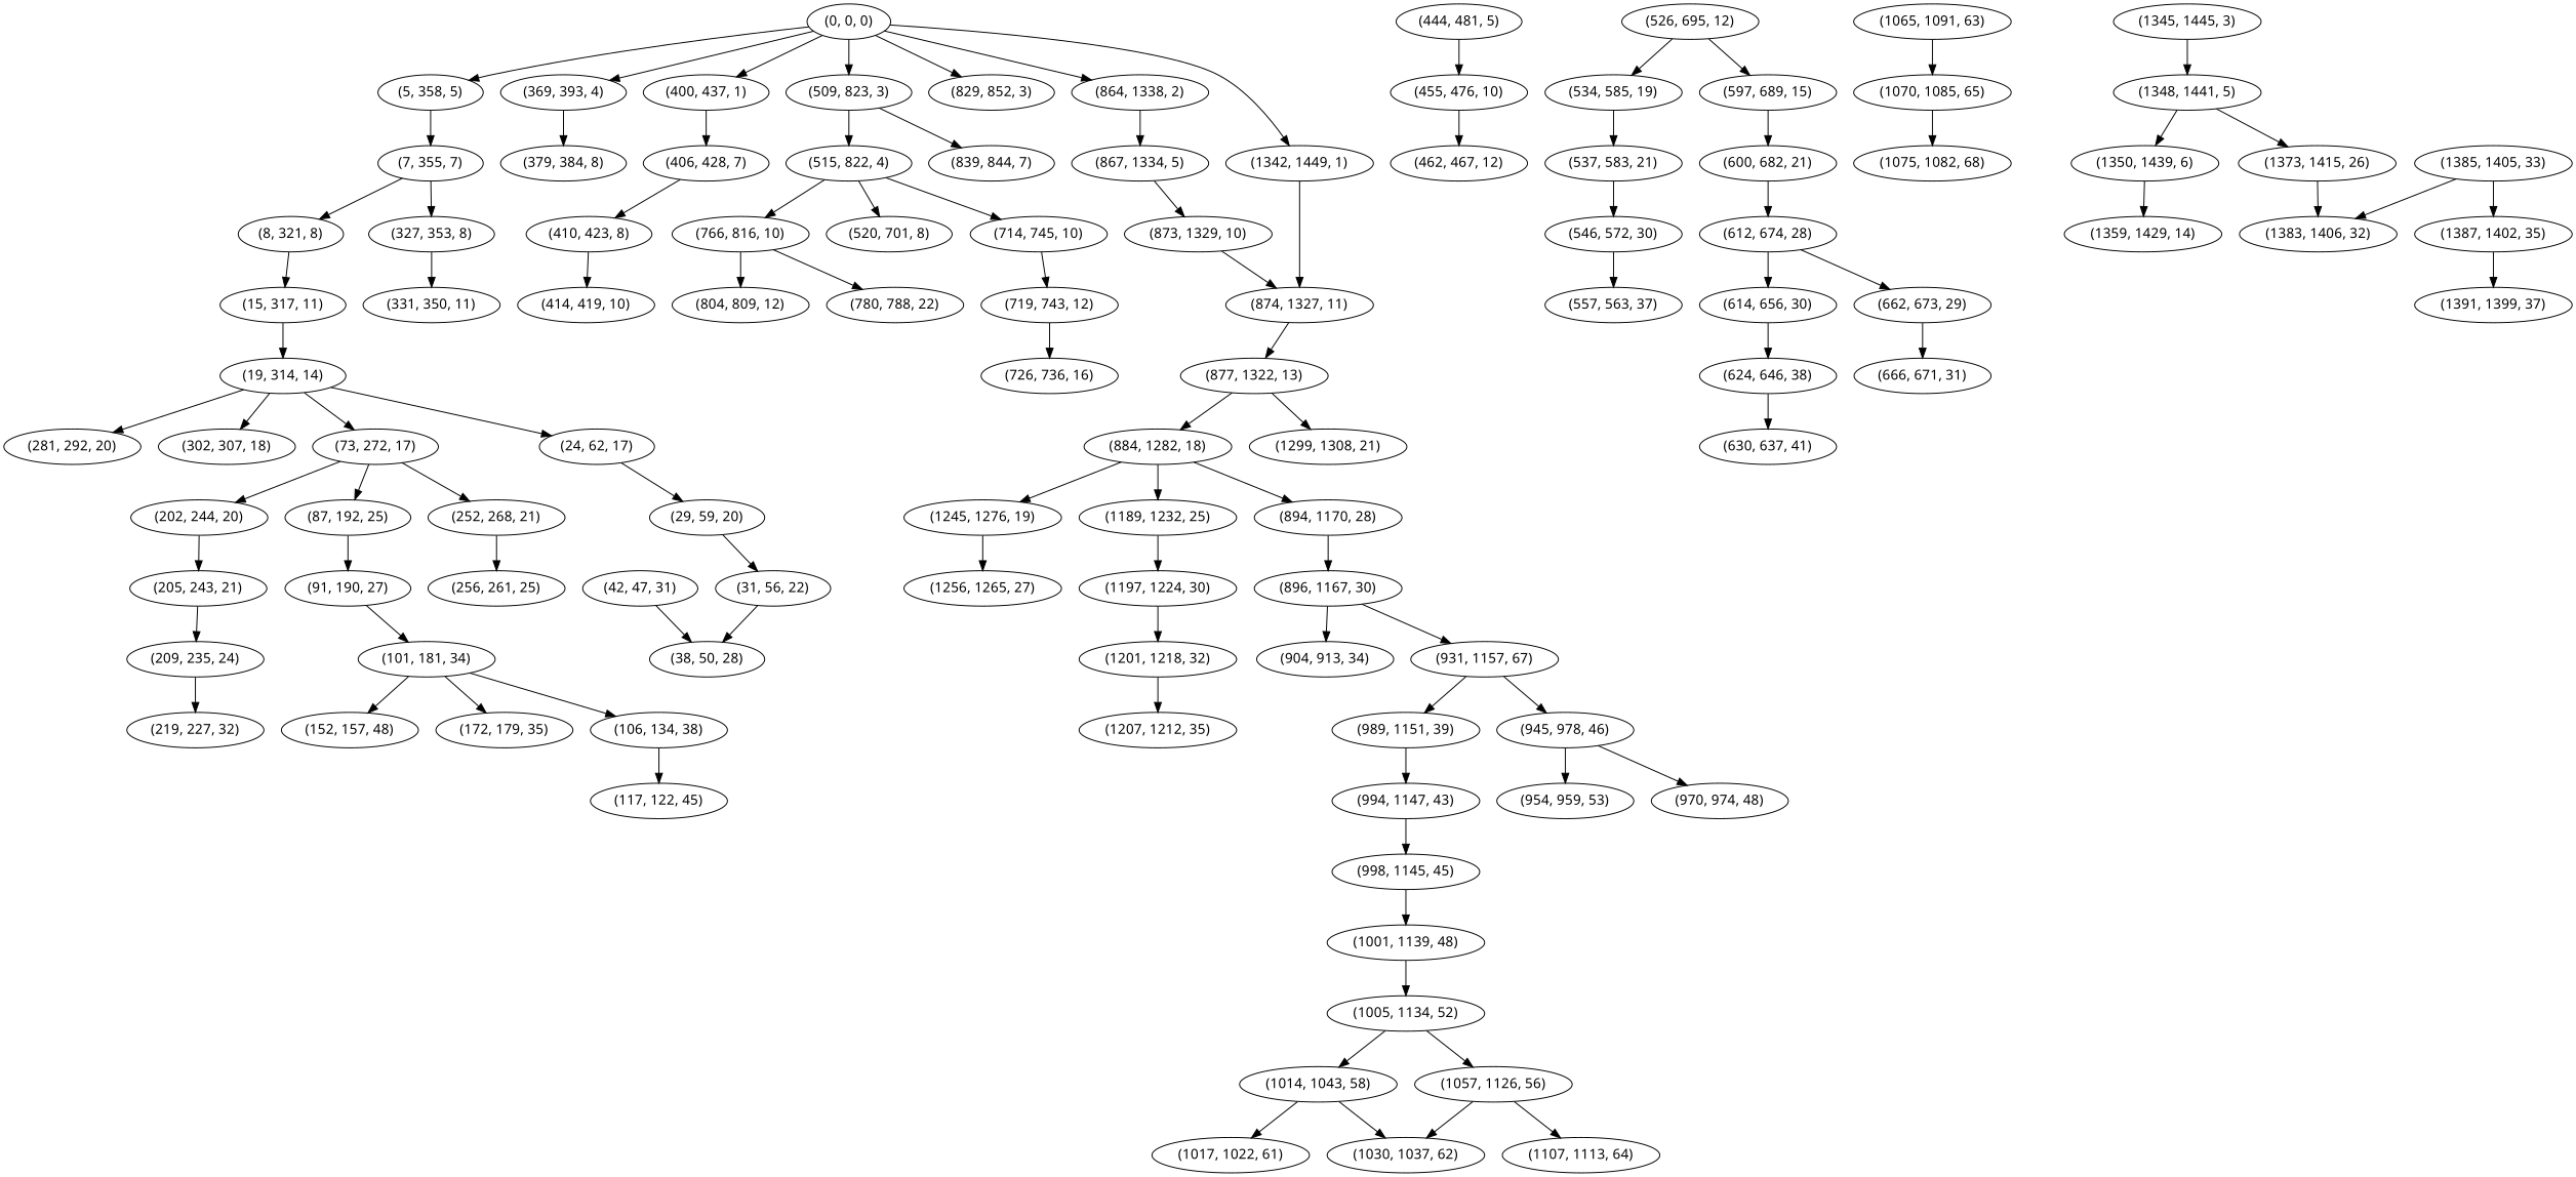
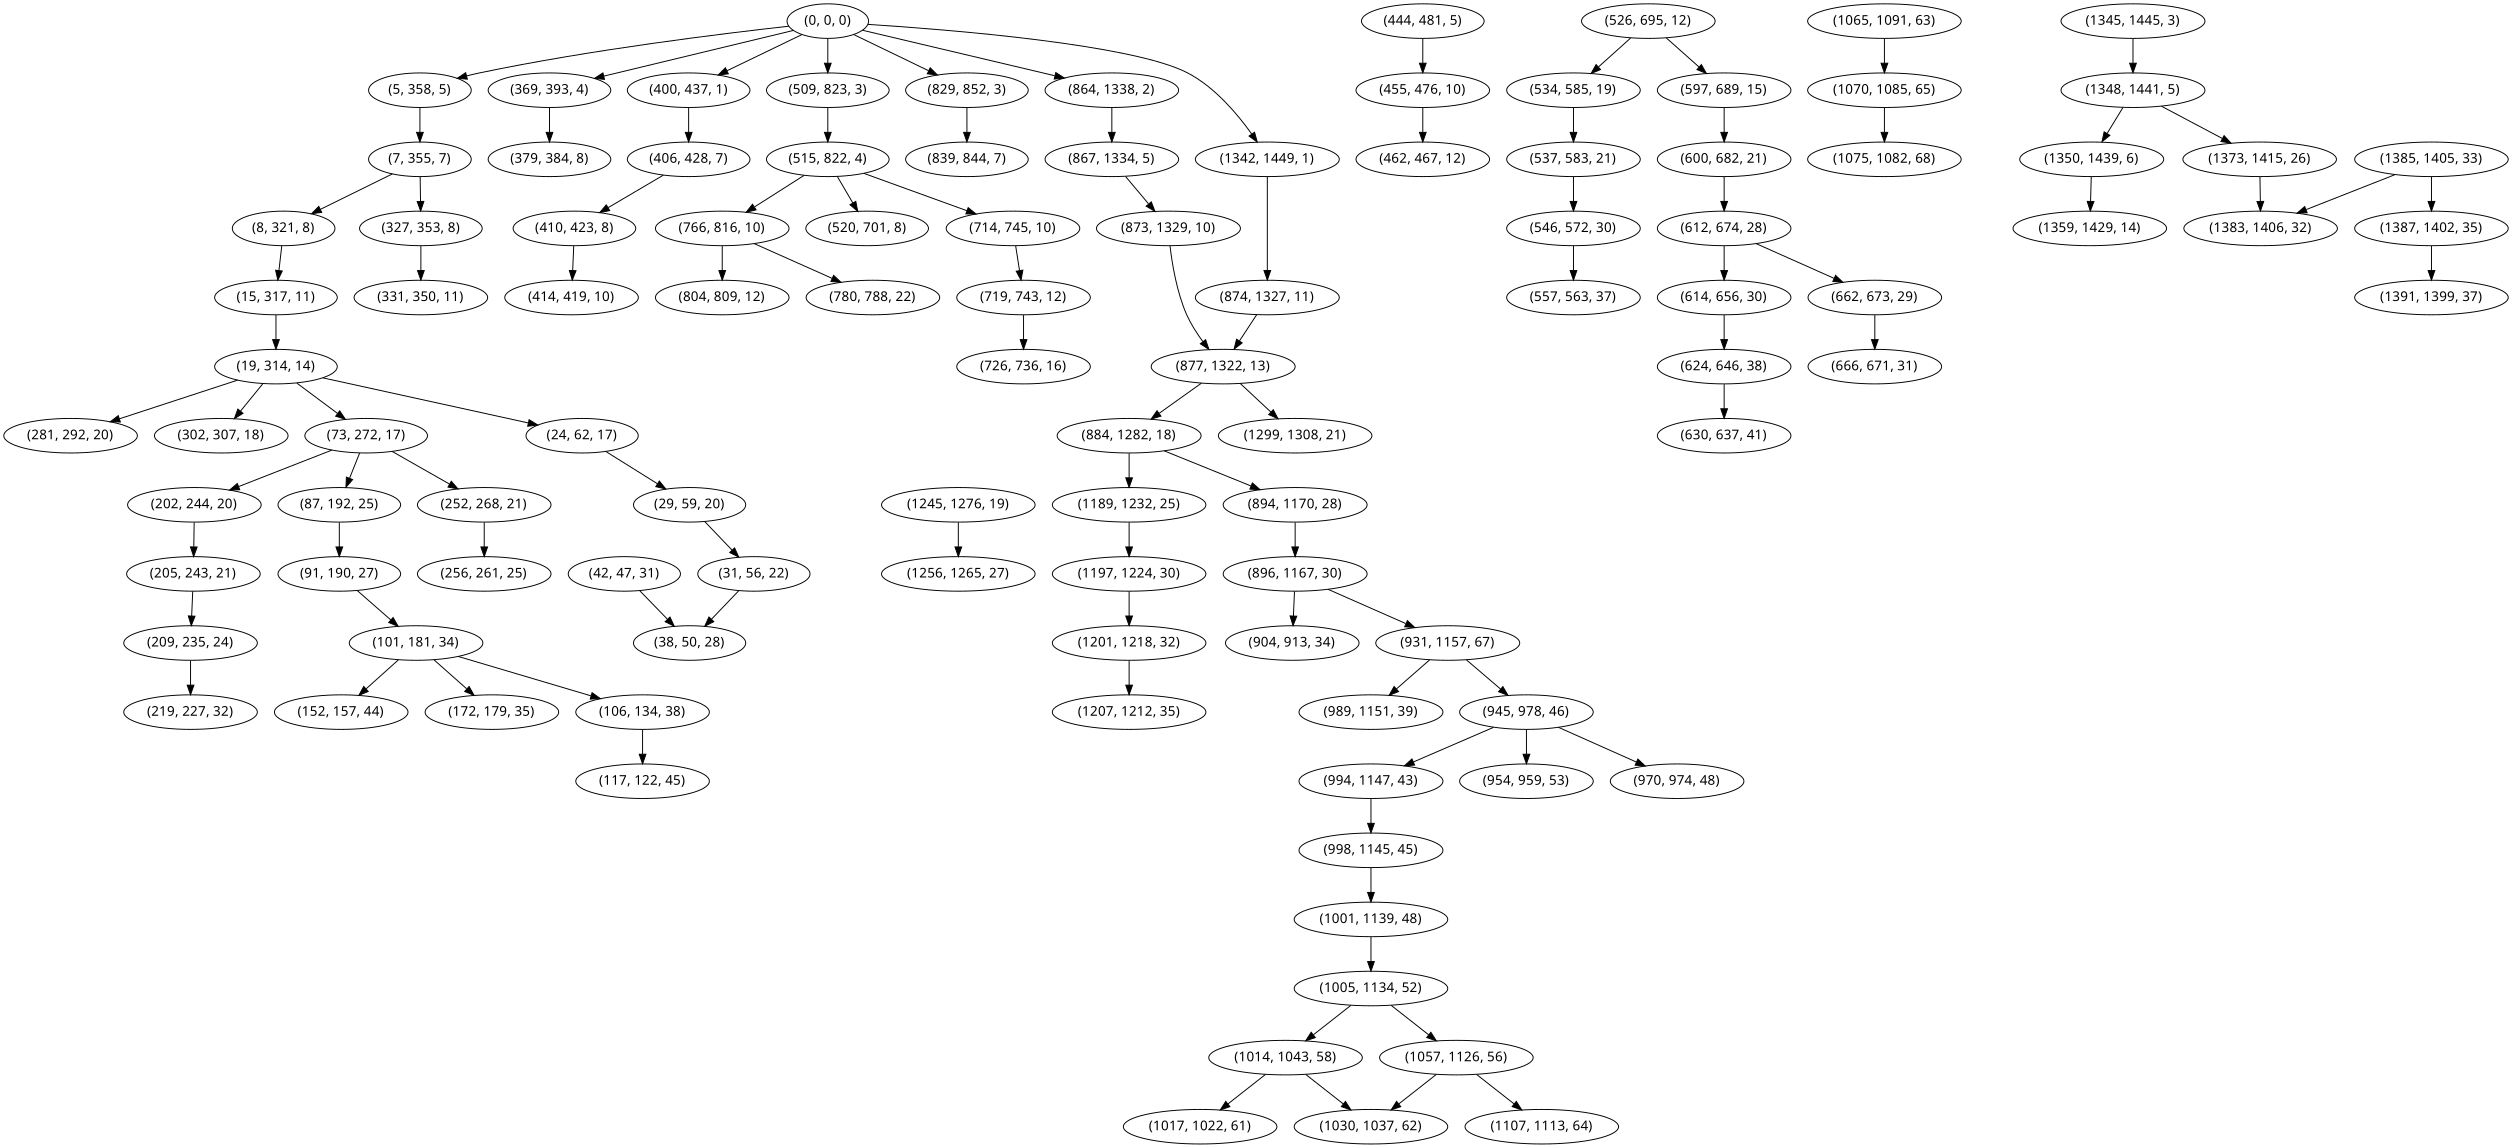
  digraph {
    fontname="Noto Sans"
    node [fontname="Noto Sans"]
    edge [fontname="Noto Sans"]
    "(0, 0, 0)"
    "(5, 358, 5)"
    "(369, 393, 4)"
    "(400, 437, 1)"
    "(509, 823, 3)"
    "(829, 852, 3)"
    "(864, 1338, 2)"
    "(1342, 1449, 1)"
    "(7, 355, 7)"
    "(379, 384, 8)"
    "(406, 428, 7)"
    "(444, 481, 5)"
    "(455, 476, 10)"
    "(515, 822, 4)"
    "(839, 844, 7)"
    "(867, 1334, 5)"
    "(874, 1327, 11)"
    "(8, 321, 8)"
    "(327, 353, 8)"
    "(15, 317, 11)"
    "(331, 350, 11)"
    "(19, 314, 14)"
    "(24, 62, 17)"
    "(73, 272, 17)"
    "(281, 292, 20)"
    "(302, 307, 18)"
    "(29, 59, 20)"
    "(87, 192, 25)"
    "(202, 244, 20)"
    "(252, 268, 21)"
    "(31, 56, 22)"
    "(38, 50, 28)"
    "(42, 47, 31)"
    "(91, 190, 27)"
    "(205, 243, 21)"
    "(256, 261, 25)"
    "(101, 181, 34)"
    "(106, 134, 38)"
-   "(152, 157, 44)" [label="(152, 157, 48)"]
+   "(152, 157, 44)"
    "(172, 179, 35)"
    "(117, 122, 45)"
    "(209, 235, 24)"
    "(219, 227, 32)"
    "(410, 423, 8)"
    "(414, 419, 10)"
    "(462, 467, 12)"
    "(520, 701, 8)"
    "(714, 745, 10)"
    "(766, 816, 10)"
    "(719, 743, 12)"
    "(780, 788, 22)"
    "(804, 809, 12)"
    "(526, 695, 12)"
    "(534, 585, 19)"
    "(597, 689, 15)"
    "(537, 583, 21)"
    n57 [label="(600, 682, 21)"]
    "(546, 572, 30)"
    "(557, 563, 37)"
    "(612, 674, 28)"
    "(614, 656, 30)"
    "(662, 673, 29)"
    "(624, 646, 38)"
    "(666, 671, 31)"
    "(630, 637, 41)"
    "(726, 736, 16)"
    "(873, 1329, 10)"
    "(877, 1322, 13)"
    "(884, 1282, 18)"
    "(1299, 1308, 21)"
    "(894, 1170, 28)"
    "(1189, 1232, 25)"
    "(1245, 1276, 19)"
    "(896, 1167, 30)"
    "(1197, 1224, 30)"
    "(1256, 1265, 27)"
    "(904, 913, 34)"
    n78 [label="(931, 1157, 67)"]
    "(945, 978, 46)"
    "(989, 1151, 39)"
    "(954, 959, 53)"
    "(970, 974, 48)"
    "(994, 1147, 43)"
    "(998, 1145, 45)"
    "(1001, 1139, 48)"
    "(1005, 1134, 52)"
    "(1014, 1043, 58)"
    "(1057, 1126, 56)"
    "(1017, 1022, 61)"
    "(1030, 1037, 62)"
    "(1107, 1113, 64)"
    "(1065, 1091, 63)"
    "(1070, 1085, 65)"
    "(1075, 1082, 68)"
    "(1201, 1218, 32)"
    "(1207, 1212, 35)"
    "(1345, 1445, 3)"
    "(1348, 1441, 5)"
    "(1350, 1439, 6)"
    "(1373, 1415, 26)"
    "(1359, 1429, 14)"
    "(1383, 1406, 32)"
    "(1385, 1405, 33)"
    "(1387, 1402, 35)"
    "(1391, 1399, 37)"
    "(0, 0, 0)" -> "(5, 358, 5)"
    "(0, 0, 0)" -> "(369, 393, 4)"
    "(0, 0, 0)" -> "(400, 437, 1)"
    "(0, 0, 0)" -> "(509, 823, 3)"
    "(0, 0, 0)" -> "(829, 852, 3)"
    "(0, 0, 0)" -> "(864, 1338, 2)"
    "(0, 0, 0)" -> "(1342, 1449, 1)"
    "(5, 358, 5)" -> "(7, 355, 7)"
    "(369, 393, 4)" -> "(379, 384, 8)"
    "(400, 437, 1)" -> "(406, 428, 7)"
    "(509, 823, 3)" -> "(515, 822, 4)"
-   "(509, 823, 3)" -> "(839, 844, 7)"
+   "(829, 852, 3)" -> "(839, 844, 7)"
    "(864, 1338, 2)" -> "(867, 1334, 5)"
    "(1342, 1449, 1)" -> "(874, 1327, 11)"
    "(7, 355, 7)" -> "(8, 321, 8)"
    "(7, 355, 7)" -> "(327, 353, 8)"
    "(406, 428, 7)" -> "(410, 423, 8)"
    "(444, 481, 5)" -> "(455, 476, 10)"
    "(455, 476, 10)" -> "(462, 467, 12)"
    "(515, 822, 4)" -> "(520, 701, 8)"
    "(515, 822, 4)" -> "(714, 745, 10)"
    "(515, 822, 4)" -> "(766, 816, 10)"
    "(867, 1334, 5)" -> "(873, 1329, 10)"
    "(874, 1327, 11)" -> "(877, 1322, 13)"
    "(8, 321, 8)" -> "(15, 317, 11)"
    "(327, 353, 8)" -> "(331, 350, 11)"
    "(15, 317, 11)" -> "(19, 314, 14)"
    "(19, 314, 14)" -> "(24, 62, 17)"
    "(19, 314, 14)" -> "(73, 272, 17)"
    "(19, 314, 14)" -> "(281, 292, 20)"
    "(19, 314, 14)" -> "(302, 307, 18)"
    "(24, 62, 17)" -> "(29, 59, 20)"
    "(73, 272, 17)" -> "(87, 192, 25)"
    "(73, 272, 17)" -> "(202, 244, 20)"
    "(73, 272, 17)" -> "(252, 268, 21)"
    "(29, 59, 20)" -> "(31, 56, 22)"
    "(87, 192, 25)" -> "(91, 190, 27)"
    "(202, 244, 20)" -> "(205, 243, 21)"
    "(252, 268, 21)" -> "(256, 261, 25)"
    "(31, 56, 22)" -> "(38, 50, 28)"
    "(42, 47, 31)" -> "(38, 50, 28)"
    "(91, 190, 27)" -> "(101, 181, 34)"
    "(205, 243, 21)" -> "(209, 235, 24)"
    "(101, 181, 34)" -> "(106, 134, 38)"
    "(101, 181, 34)" -> "(152, 157, 44)"
    "(101, 181, 34)" -> "(172, 179, 35)"
    "(106, 134, 38)" -> "(117, 122, 45)"
    "(209, 235, 24)" -> "(219, 227, 32)"
    "(410, 423, 8)" -> "(414, 419, 10)"
    "(714, 745, 10)" -> "(719, 743, 12)"
    "(766, 816, 10)" -> "(780, 788, 22)"
    "(766, 816, 10)" -> "(804, 809, 12)"
    "(719, 743, 12)" -> "(726, 736, 16)"
    "(526, 695, 12)" -> "(534, 585, 19)"
    "(526, 695, 12)" -> "(597, 689, 15)"
    "(534, 585, 19)" -> "(537, 583, 21)"
    "(597, 689, 15)" -> n57
    "(537, 583, 21)" -> "(546, 572, 30)"
    n57 -> "(612, 674, 28)"
    "(546, 572, 30)" -> "(557, 563, 37)"
    "(612, 674, 28)" -> "(614, 656, 30)"
    "(612, 674, 28)" -> "(662, 673, 29)"
    "(614, 656, 30)" -> "(624, 646, 38)"
    "(662, 673, 29)" -> "(666, 671, 31)"
    "(624, 646, 38)" -> "(630, 637, 41)"
-   "(873, 1329, 10)" -> "(874, 1327, 11)"
+   "(873, 1329, 10)" -> "(877, 1322, 13)"
    "(877, 1322, 13)" -> "(884, 1282, 18)"
    "(877, 1322, 13)" -> "(1299, 1308, 21)"
    "(884, 1282, 18)" -> "(894, 1170, 28)"
    "(884, 1282, 18)" -> "(1189, 1232, 25)"
-   "(884, 1282, 18)" -> "(1245, 1276, 19)"
    "(894, 1170, 28)" -> "(896, 1167, 30)"
    "(1189, 1232, 25)" -> "(1197, 1224, 30)"
    "(1245, 1276, 19)" -> "(1256, 1265, 27)"
    "(896, 1167, 30)" -> "(904, 913, 34)"
    "(896, 1167, 30)" -> n78
    "(1197, 1224, 30)" -> "(1201, 1218, 32)"
    n78 -> "(945, 978, 46)"
    n78 -> "(989, 1151, 39)"
    "(945, 978, 46)" -> "(954, 959, 53)"
    "(945, 978, 46)" -> "(970, 974, 48)"
-   "(989, 1151, 39)" -> "(994, 1147, 43)"
+   "(945, 978, 46)" -> "(994, 1147, 43)"
    "(994, 1147, 43)" -> "(998, 1145, 45)"
    "(998, 1145, 45)" -> "(1001, 1139, 48)"
    "(1001, 1139, 48)" -> "(1005, 1134, 52)"
    "(1005, 1134, 52)" -> "(1014, 1043, 58)"
    "(1005, 1134, 52)" -> "(1057, 1126, 56)"
    "(1014, 1043, 58)" -> "(1017, 1022, 61)"
    "(1014, 1043, 58)" -> "(1030, 1037, 62)"
    "(1057, 1126, 56)" -> "(1030, 1037, 62)"
    "(1057, 1126, 56)" -> "(1107, 1113, 64)"
    "(1065, 1091, 63)" -> "(1070, 1085, 65)"
    "(1070, 1085, 65)" -> "(1075, 1082, 68)"
    "(1201, 1218, 32)" -> "(1207, 1212, 35)"
    "(1345, 1445, 3)" -> "(1348, 1441, 5)"
    "(1348, 1441, 5)" -> "(1350, 1439, 6)"
    "(1348, 1441, 5)" -> "(1373, 1415, 26)"
    "(1350, 1439, 6)" -> "(1359, 1429, 14)"
    "(1373, 1415, 26)" -> "(1383, 1406, 32)"
    "(1385, 1405, 33)" -> "(1383, 1406, 32)"
    "(1385, 1405, 33)" -> "(1387, 1402, 35)"
    "(1387, 1402, 35)" -> "(1391, 1399, 37)"
  }
